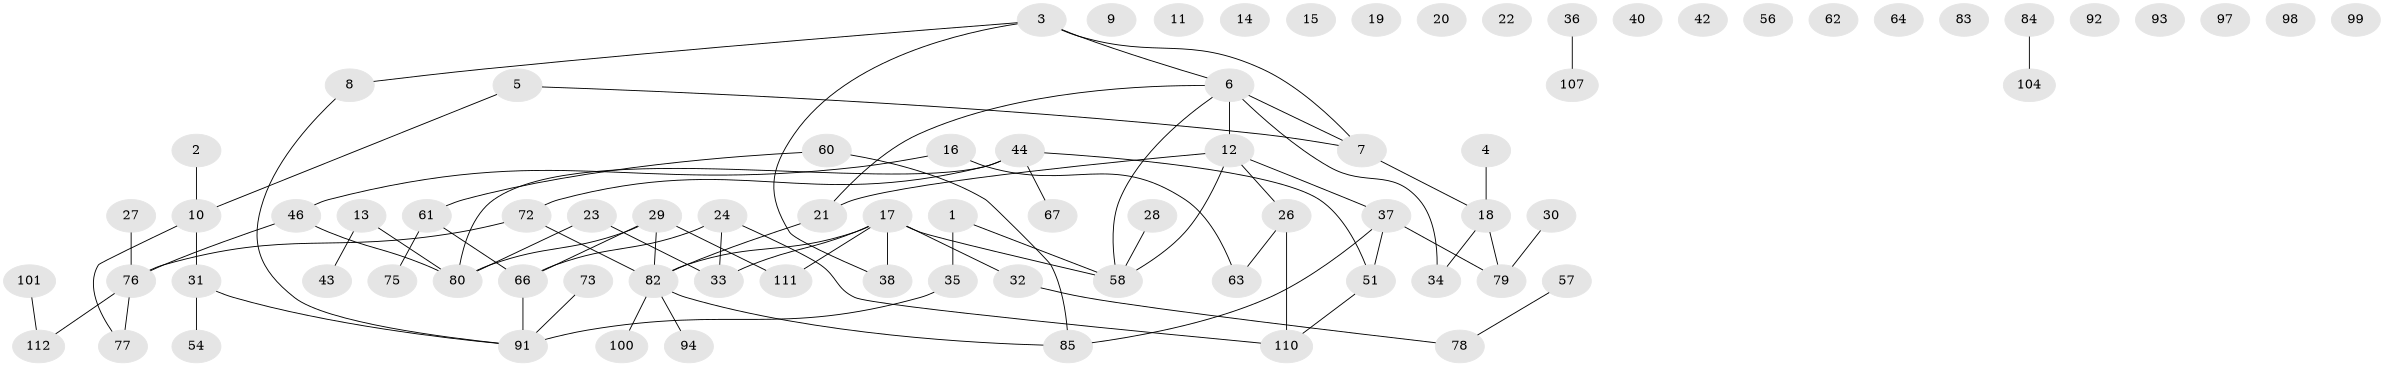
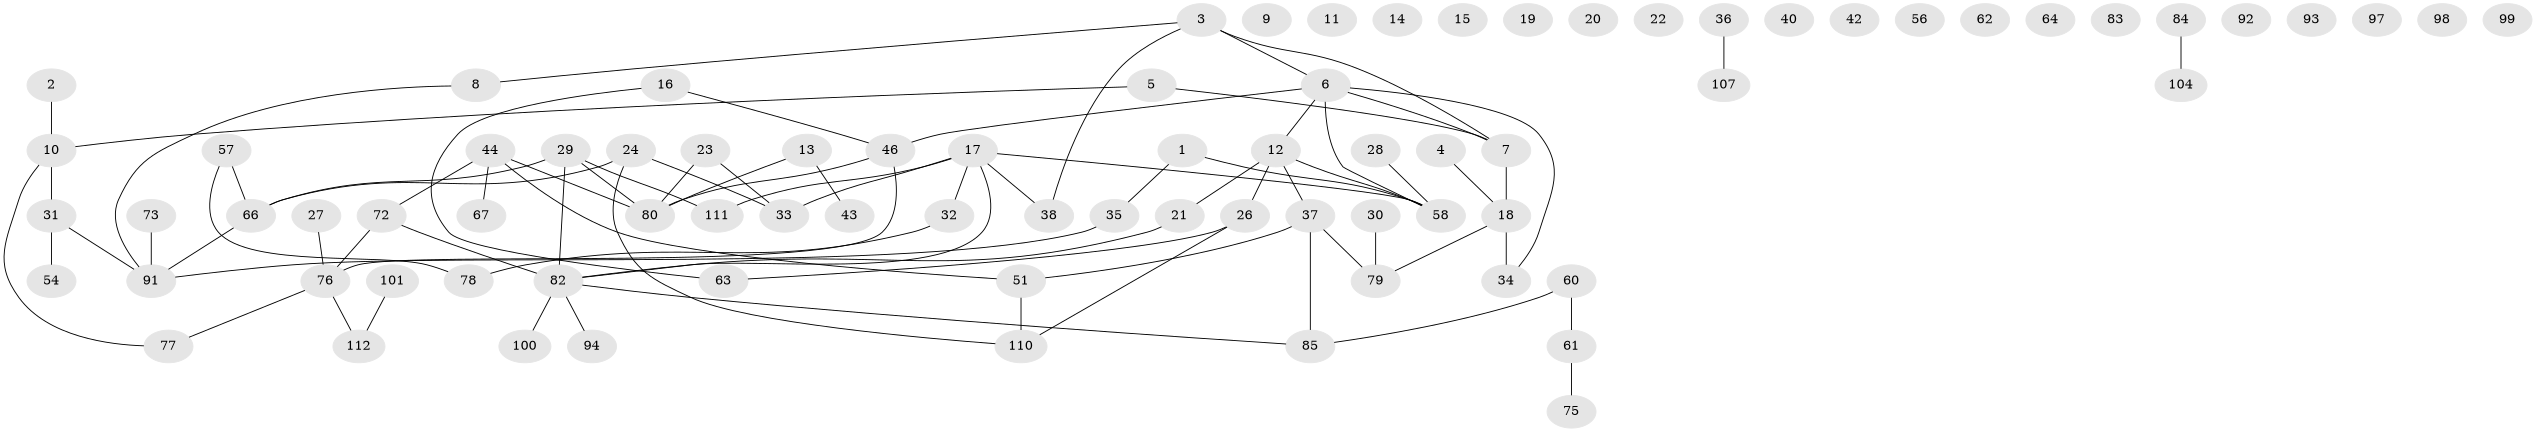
  graph {
    fontname="DejaVu Serif"
    node [color=gray90 fontname="DejaVu Serif" style=filled]
    edge [fontname="DejaVu Serif"]
    1 [super="+53"]
    35
    58 [super="+65"]
    91 [super="+109"]
    2 [super="+113"]
    10 [super="+71"]
    31
    77
    3 [super="+70"]
    6 [super="+87"]
    7 [super="+105"]
    8 [super="+45"]
    38 [super="+55"]
    12 [super="+41"]
    34
    46 [super="+90"]
    18 [super="+47"]
    79
    4
    5 [super="+49"]
    21
    37 [super="+106"]
    26 [super="+39"]
    80 [super="+81"]
    n25 [label=76 super="+76"]
    9
    54
    11
    82 [super="+108"]
    51 [super="+102"]
    85
    44 [super="+50"]
    67
    72
    43 [super="+95"]
    13
    14
    15
    16 [super="+48"]
    63 [super="+69"]
    17 [super="+86"]
    32
    33 [super="+52"]
    111
    78
    94
    100
    19
    20
    22
    23 [super="+103"]
    24 [super="+25"]
    66
    110
    112
    27
    28
    29 [super="+88"]
    30
    36
    107
    73
    40 [super="+96"]
    42
    56
    57
    60 [super="+89"]
    61 [super="+68"]
    75
    62
    64
    83
    84
    104
    92
    93
    97
    98
    99
    101
    1 -- 35
    1 -- 58
    35 -- 91
    2 -- 10
    10 -- 31
    10 -- 77
    31 -- 91
    31 -- 54
    3 -- 6
    3 -- 7
    3 -- 8
    3 -- 38
    6 -- 58
    6 -- 7 [weight=2]
    6 -- 12
    6 -- 34
-   6 -- 21
+   6 -- 46
    7 -- 18
    8 -- 91
    12 -- 58
    12 -- 21
    12 -- 37
    12 -- 26
    46 -- 80
    46 -- n25
    18 -- 34
    18 -- 79
    4 -- 18
    5 -- 10
    5 -- 7
    21 -- 82
    37 -- 79
    37 -- 51
    37 -- 85
    26 -- 63
    26 -- 110
    n25 -- 77
    n25 -- 112
    82 -- 85
    82 -- 94
    82 -- 100
    51 -- 110
    44 -- 80
    44 -- 51
    44 -- 67
    44 -- 72
    72 -- n25
    72 -- 82
    13 -- 80
    13 -- 43
    16 -- 46
    16 -- 63
    17 -- 58
    17 -- 38
    17 -- 82
    17 -- 32
    17 -- 33
    17 -- 111
    32 -- 78
    23 -- 80
    23 -- 33
    24 -- 33
    24 -- 66
    24 -- 110
    66 -- 91
    27 -- n25
    28 -- 58
    29 -- 80
    29 -- 82
    29 -- 111
    29 -- 66
    30 -- 79
    36 -- 107
    73 -- 91
    57 -- 78
    60 -- 85
    60 -- 61
-   61 -- 66
+   57 -- 66
    61 -- 75
    84 -- 104
    101 -- 112
  }
